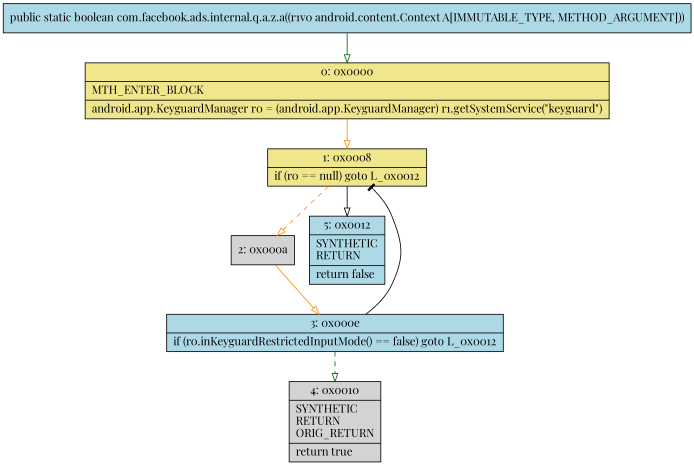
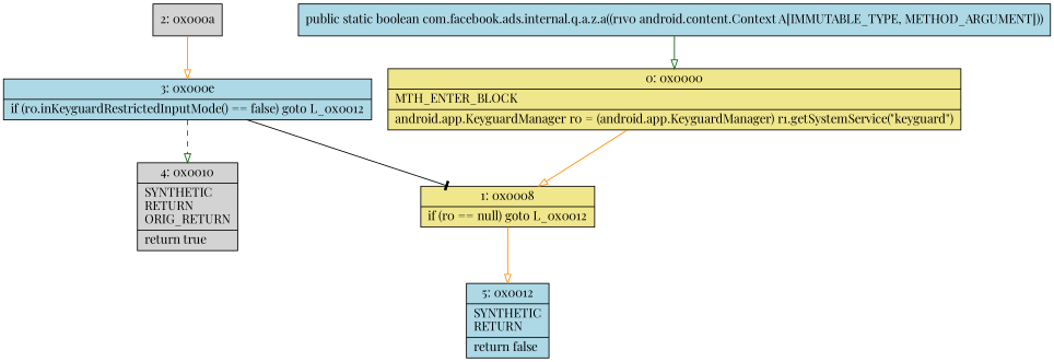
  digraph {
    fontname="Playfair Display"
    node [fillcolor=lightblue fontname="Playfair Display" shape=record style=filled]
    edge [arrowhead=onormal color=darkorange fontname="Playfair Display"]
    n1 [fillcolor=khaki label="{0\:\ 0x0000|MTH_ENTER_BLOCK\l|android.app.KeyguardManager r0 = (android.app.KeyguardManager) r1.getSystemService(\"keyguard\")\l}"]
    n2 [fillcolor=khaki label="{1\:\ 0x0008|if (r0 == null) goto L_0x0012\l}"]
    n3 [fillcolor=lightgrey label="{2\:\ 0x000a}"]
    n4 [label="{5\:\ 0x0012|SYNTHETIC\lRETURN\l|return false\l}"]
    n5 [label="{3\:\ 0x000e|if (r0.inKeyguardRestrictedInputMode() == false) goto L_0x0012\l}"]
    n6 [fillcolor=lightgrey label="{4\:\ 0x0010|SYNTHETIC\lRETURN\lORIG_RETURN\l|return true\l}"]
    n7 [label="{public static boolean com.facebook.ads.internal.q.a.z.a((r1v0 android.content.Context A[IMMUTABLE_TYPE, METHOD_ARGUMENT])) }"]
    n1 -> n2
-   n2 -> n3 [style=dashed]
-   n2 -> n4 [color=black]
+   n2 -> n4
    n3 -> n5
    n5 -> n2 [arrowhead=tee color=black]
    n5 -> n6 [color=darkgreen style=dashed]
    n7 -> n1 [color=darkgreen]
  }
